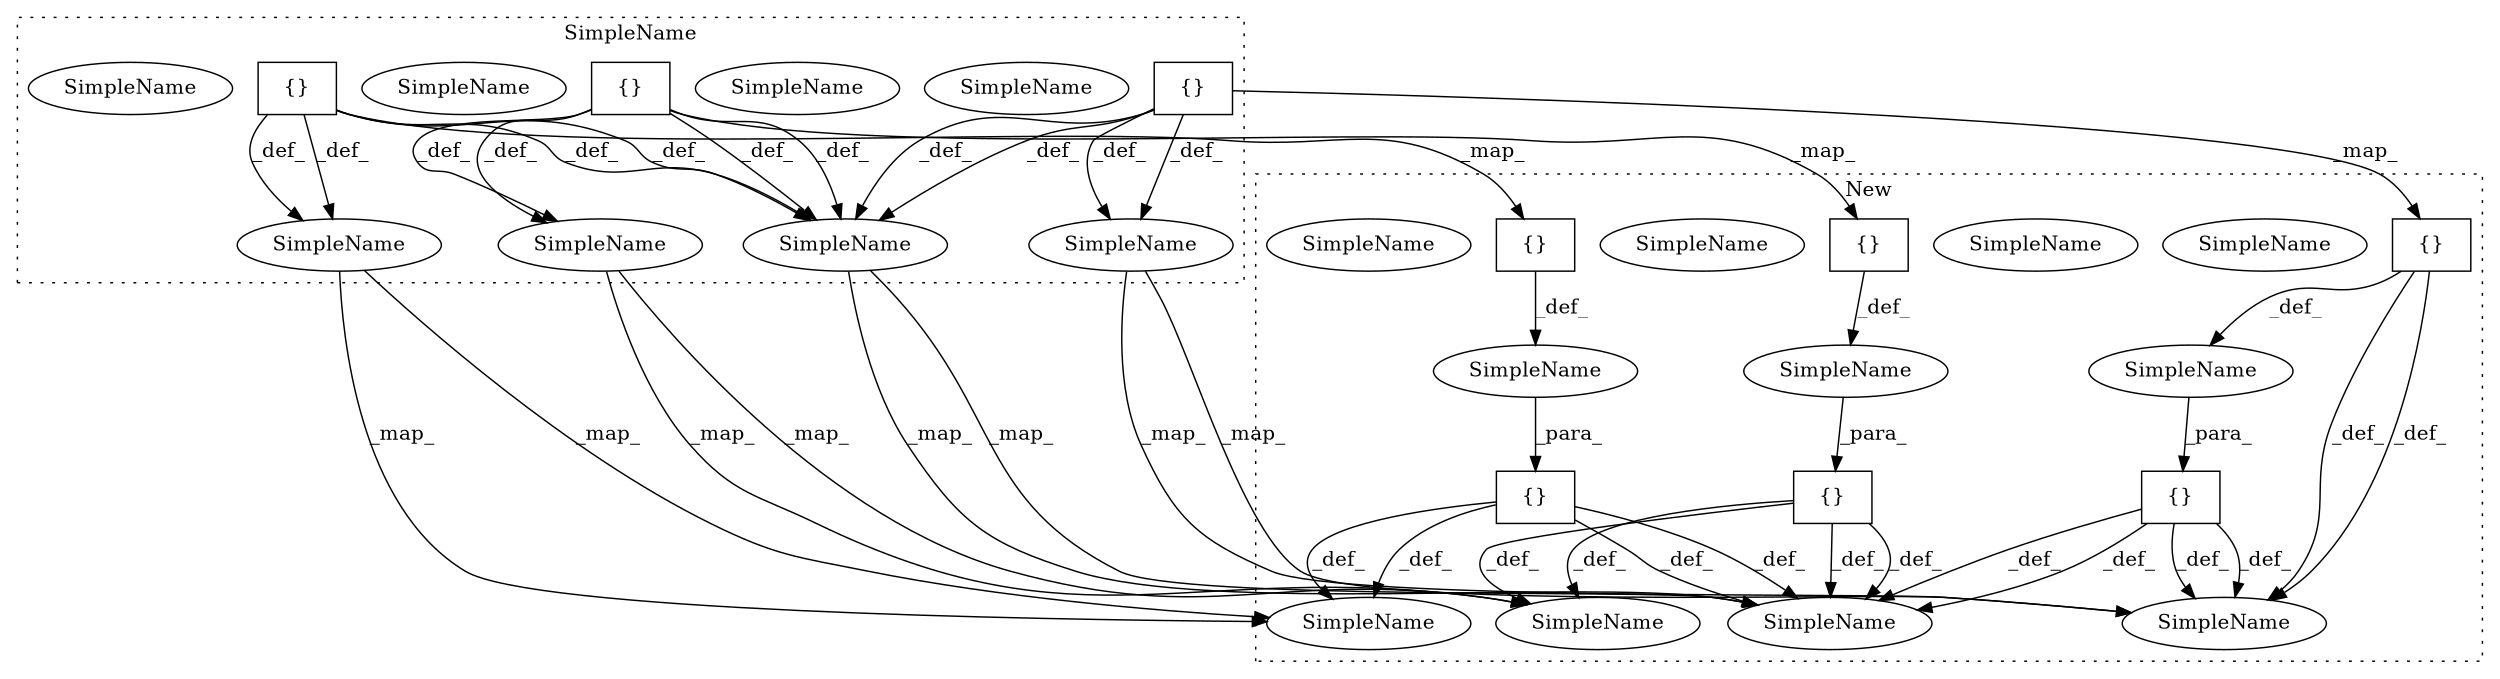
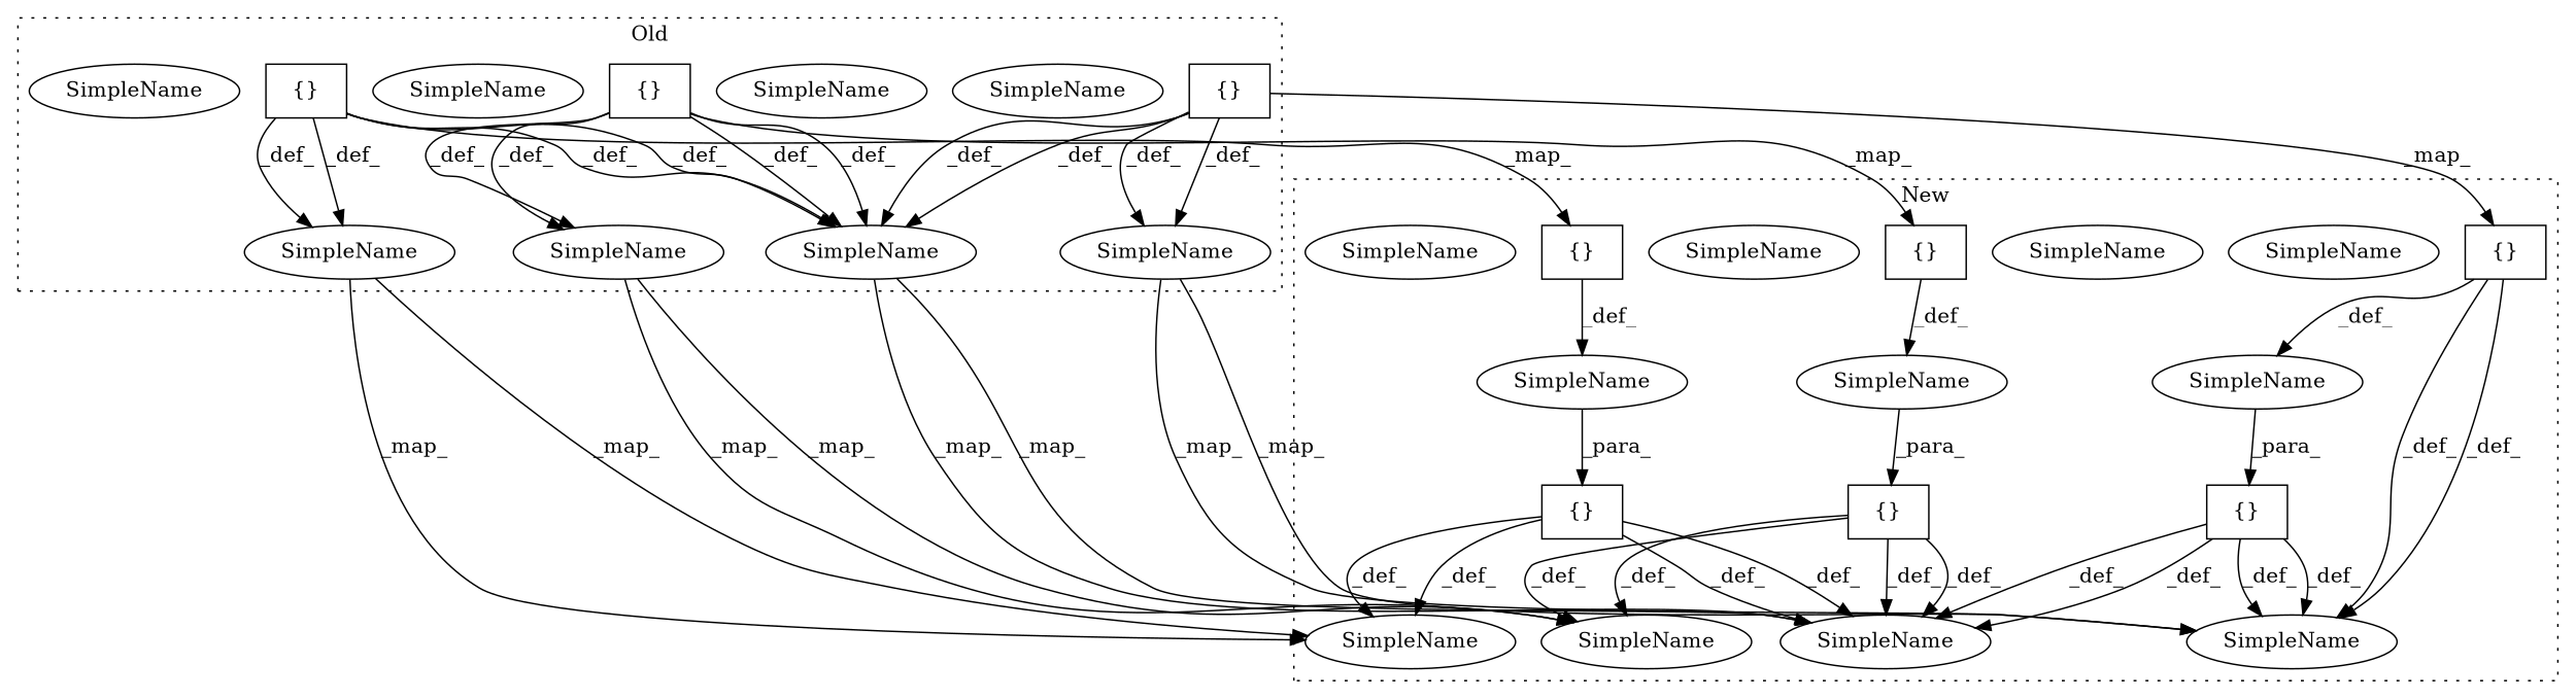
  digraph {
    node [a=42 l="1,1" shape=ellipse]
    n1 [a=4 label="{}" s="7814,7818" shape=box]
    n2 [l=9 label=SimpleName s=7775]
    n3 [l=9 label=SimpleName s=7775]
    n4 [l=18 label=SimpleName s=7980]
    n5 [l=18 label=SimpleName s=7980]
    n6 [a=4 label="{}" s="7730,7736" shape=box]
    n7 [l=7 label=SimpleName s=7676]
    n8 [l=7 label=SimpleName s=7676]
    n9 [a=4 label="{}" s="7895,7899" shape=box]
    n10 [l=6 label=SimpleName s=7859]
    n11 [l=6 label=SimpleName s=7859]
    n12 [a=4 label="{}" s="7881,7885" shape=box]
    n13 [l=9 label=SimpleName s=7839]
    n14 [l=9 label=SimpleName s=7839]
    n15 [l=18 label=SimpleName s=8052]
    n16 [l=18 label=SimpleName s=8052]
    n17 [a=4 label="{}" s="7880,7886" shape=box]
    n18 [label=SimpleName l=""]
    n19 [a=4 label="{}" s="7793,7799" shape=box]
    n20 [l=7 label=SimpleName s=7736]
    n21 [l=7 label=SimpleName s=7736]
    n22 [a=4 label="{}" s="7792,7800" shape=box]
    n23 [label=SimpleName l=""]
    n24 [a=4 label="{}" s="7965,7971" shape=box]
    n25 [a=4 label="{}" s="7966,7970" shape=box]
    n26 [l=6 label=SimpleName s=7927]
    n27 [l=6 label=SimpleName s=7927]
    n28 [label=SimpleName l=""]
    subgraph cluster_1 {
-     label=SimpleName
+     label=Old
      style=dotted
      n1
      n2
      n3
      n4
      n5
      n6
      n7
      n8
      n9
      n10
      n11
    }
    subgraph cluster_2 {
      label=New
      style=dotted
      n12
      n13
      n14
      n15
      n16
      n17
      n18
      n19
      n20
      n21
      n22
      n23
      n24
      n25
      n26
      n27
      n28
    }
    n1 -> n3 [label=_def_]
    n1 -> n3 [label=_def_]
    n1 -> n5 [label=_def_]
    n1 -> n5 [label=_def_]
    n1 -> n12 [label=_map_]
    n3 -> n14 [label=_map_]
    n3 -> n14 [label=_map_]
    n5 -> n16 [label=_map_]
    n5 -> n16 [label=_map_]
    n6 -> n5 [label=_def_]
    n6 -> n5 [label=_def_]
    n6 -> n8 [label=_def_]
    n6 -> n8 [label=_def_]
    n6 -> n19 [label=_map_]
    n8 -> n21 [label=_map_]
    n8 -> n21 [label=_map_]
    n9 -> n5 [label=_def_]
    n9 -> n5 [label=_def_]
    n9 -> n11 [label=_def_]
    n9 -> n11 [label=_def_]
    n9 -> n25 [label=_map_]
    n11 -> n27 [label=_map_]
    n11 -> n27 [label=_map_]
    n12 -> n18 [label=_def_]
    n17 -> n14 [label=_def_]
    n17 -> n14 [label=_def_]
    n17 -> n16 [label=_def_]
    n17 -> n16 [label=_def_]
    n18 -> n17 [label=_para_]
    n19 -> n23 [label=_def_]
    n22 -> n16 [label=_def_]
    n22 -> n16 [label=_def_]
    n22 -> n21 [label=_def_]
    n22 -> n21 [label=_def_]
    n23 -> n22 [label=_para_]
    n24 -> n16 [label=_def_]
    n24 -> n16 [label=_def_]
    n24 -> n27 [label=_def_]
    n24 -> n27 [label=_def_]
    n25 -> n27 [label=_def_]
    n25 -> n27 [label=_def_]
    n25 -> n28 [label=_def_]
    n28 -> n24 [label=_para_]
  }
